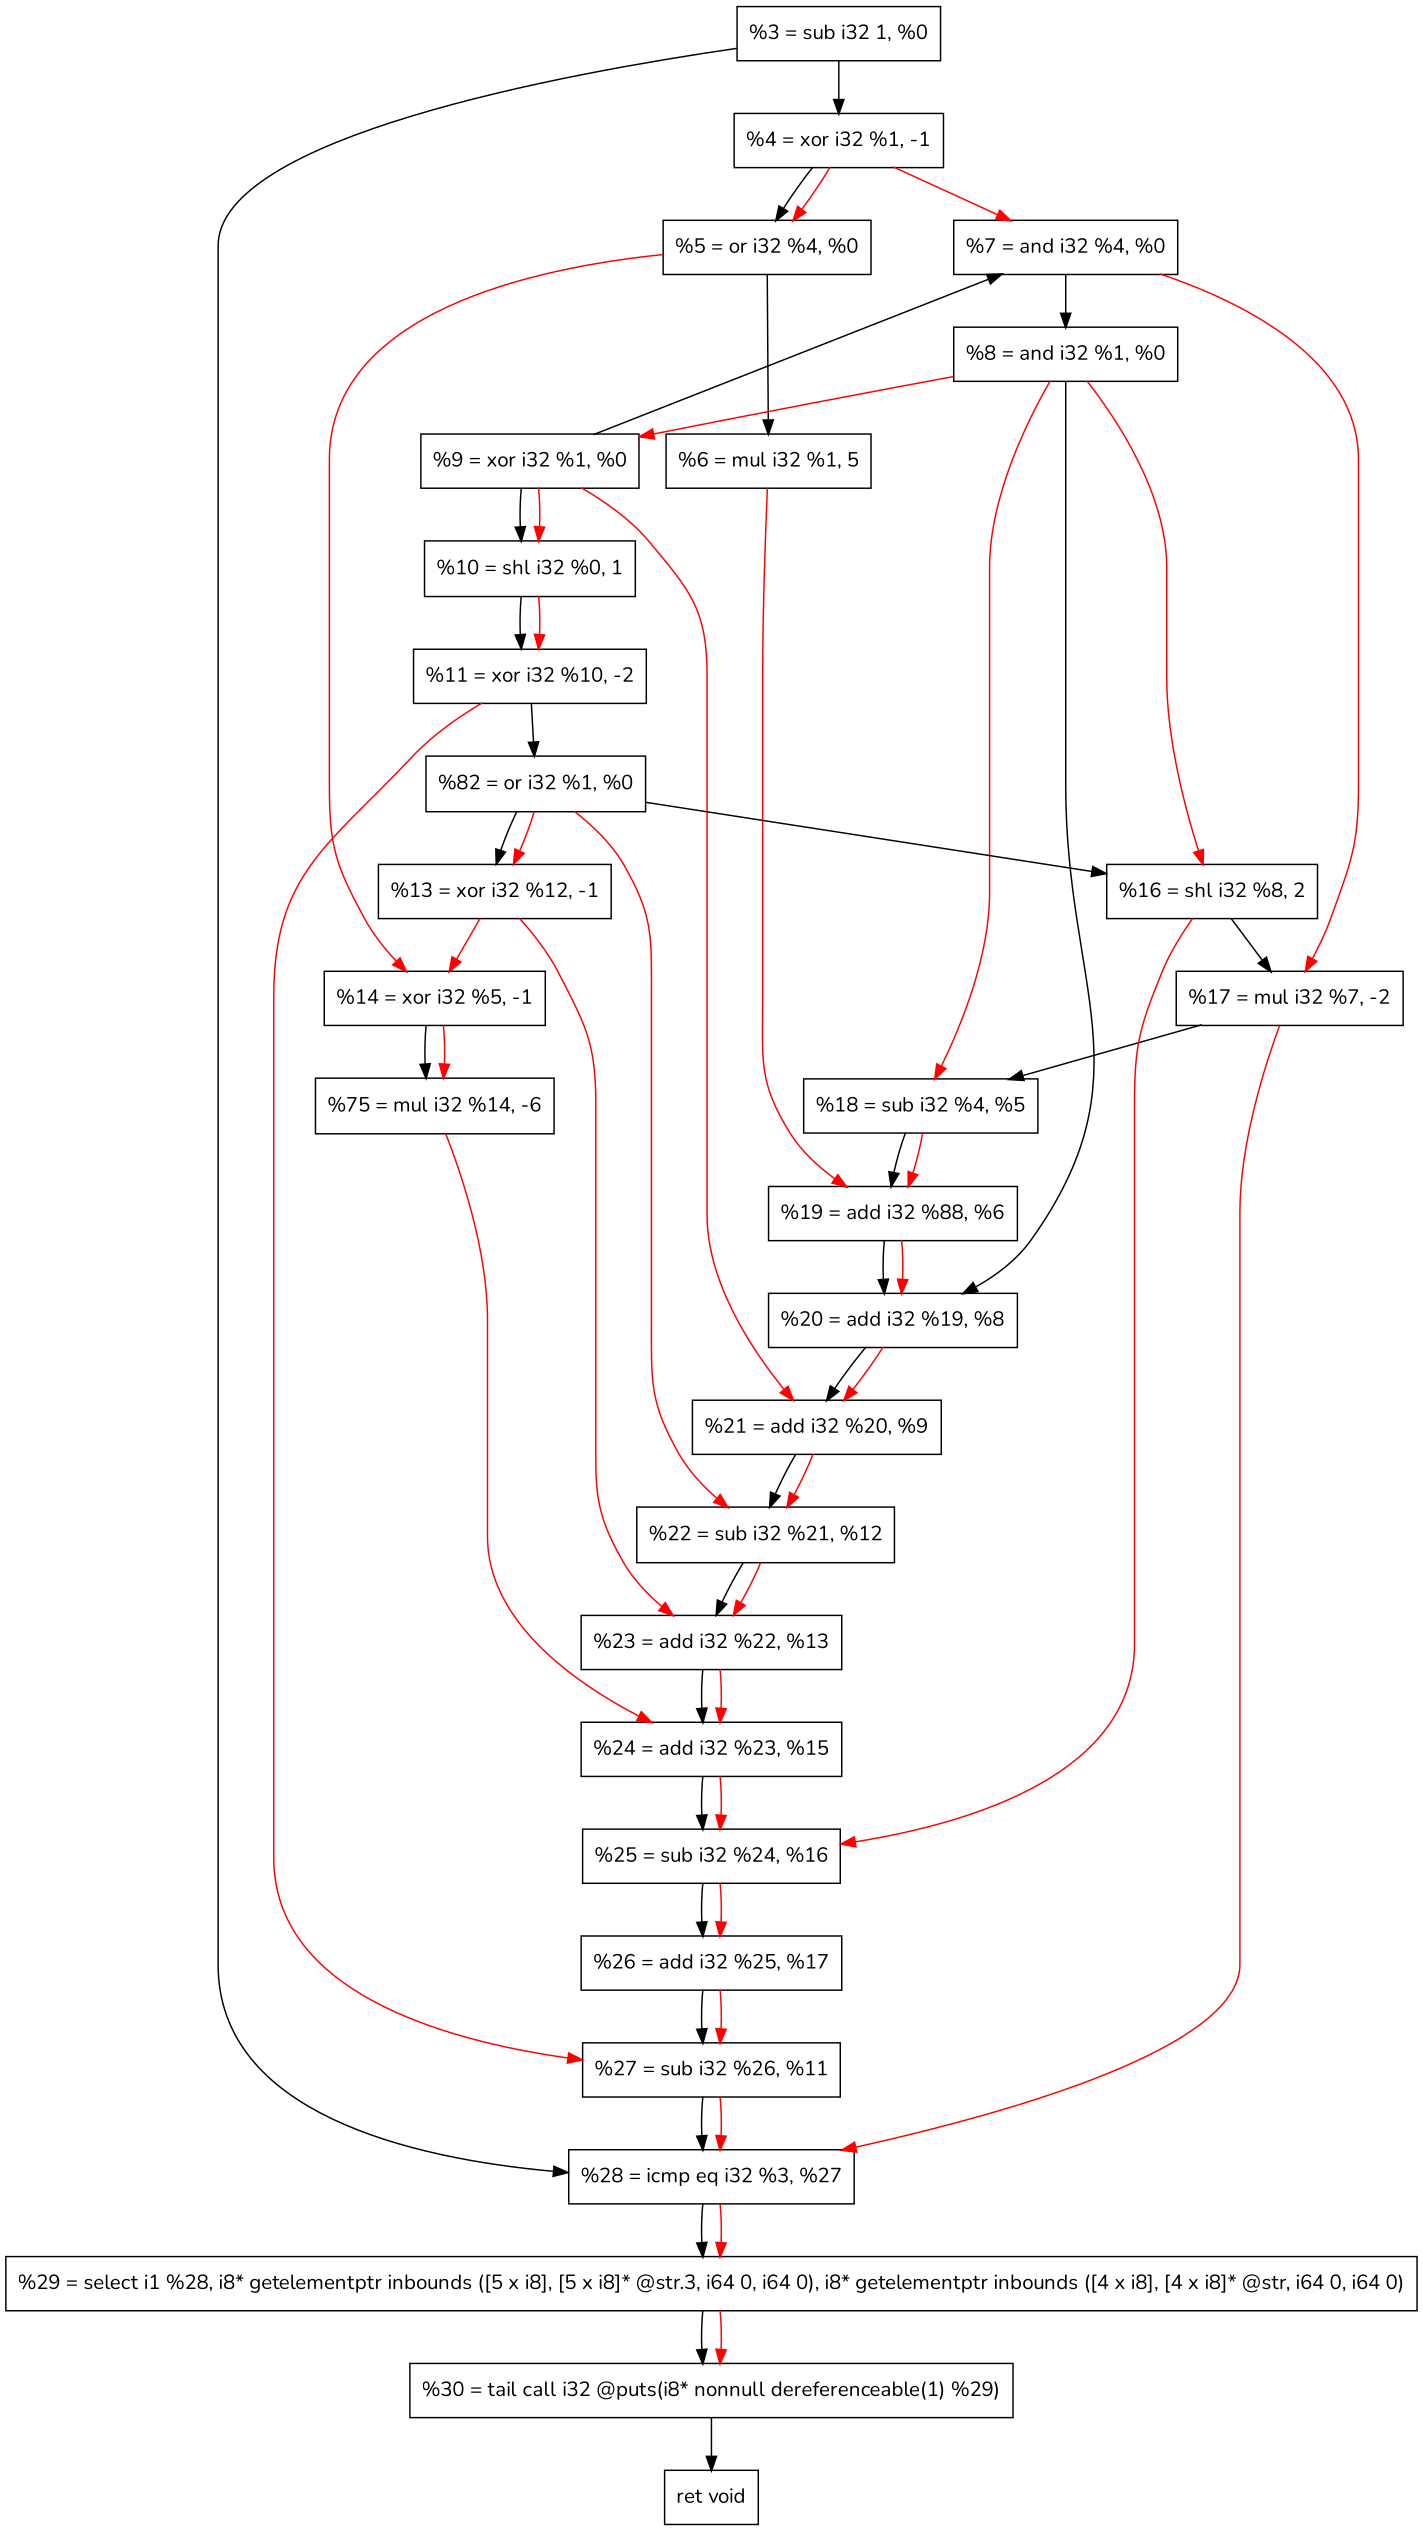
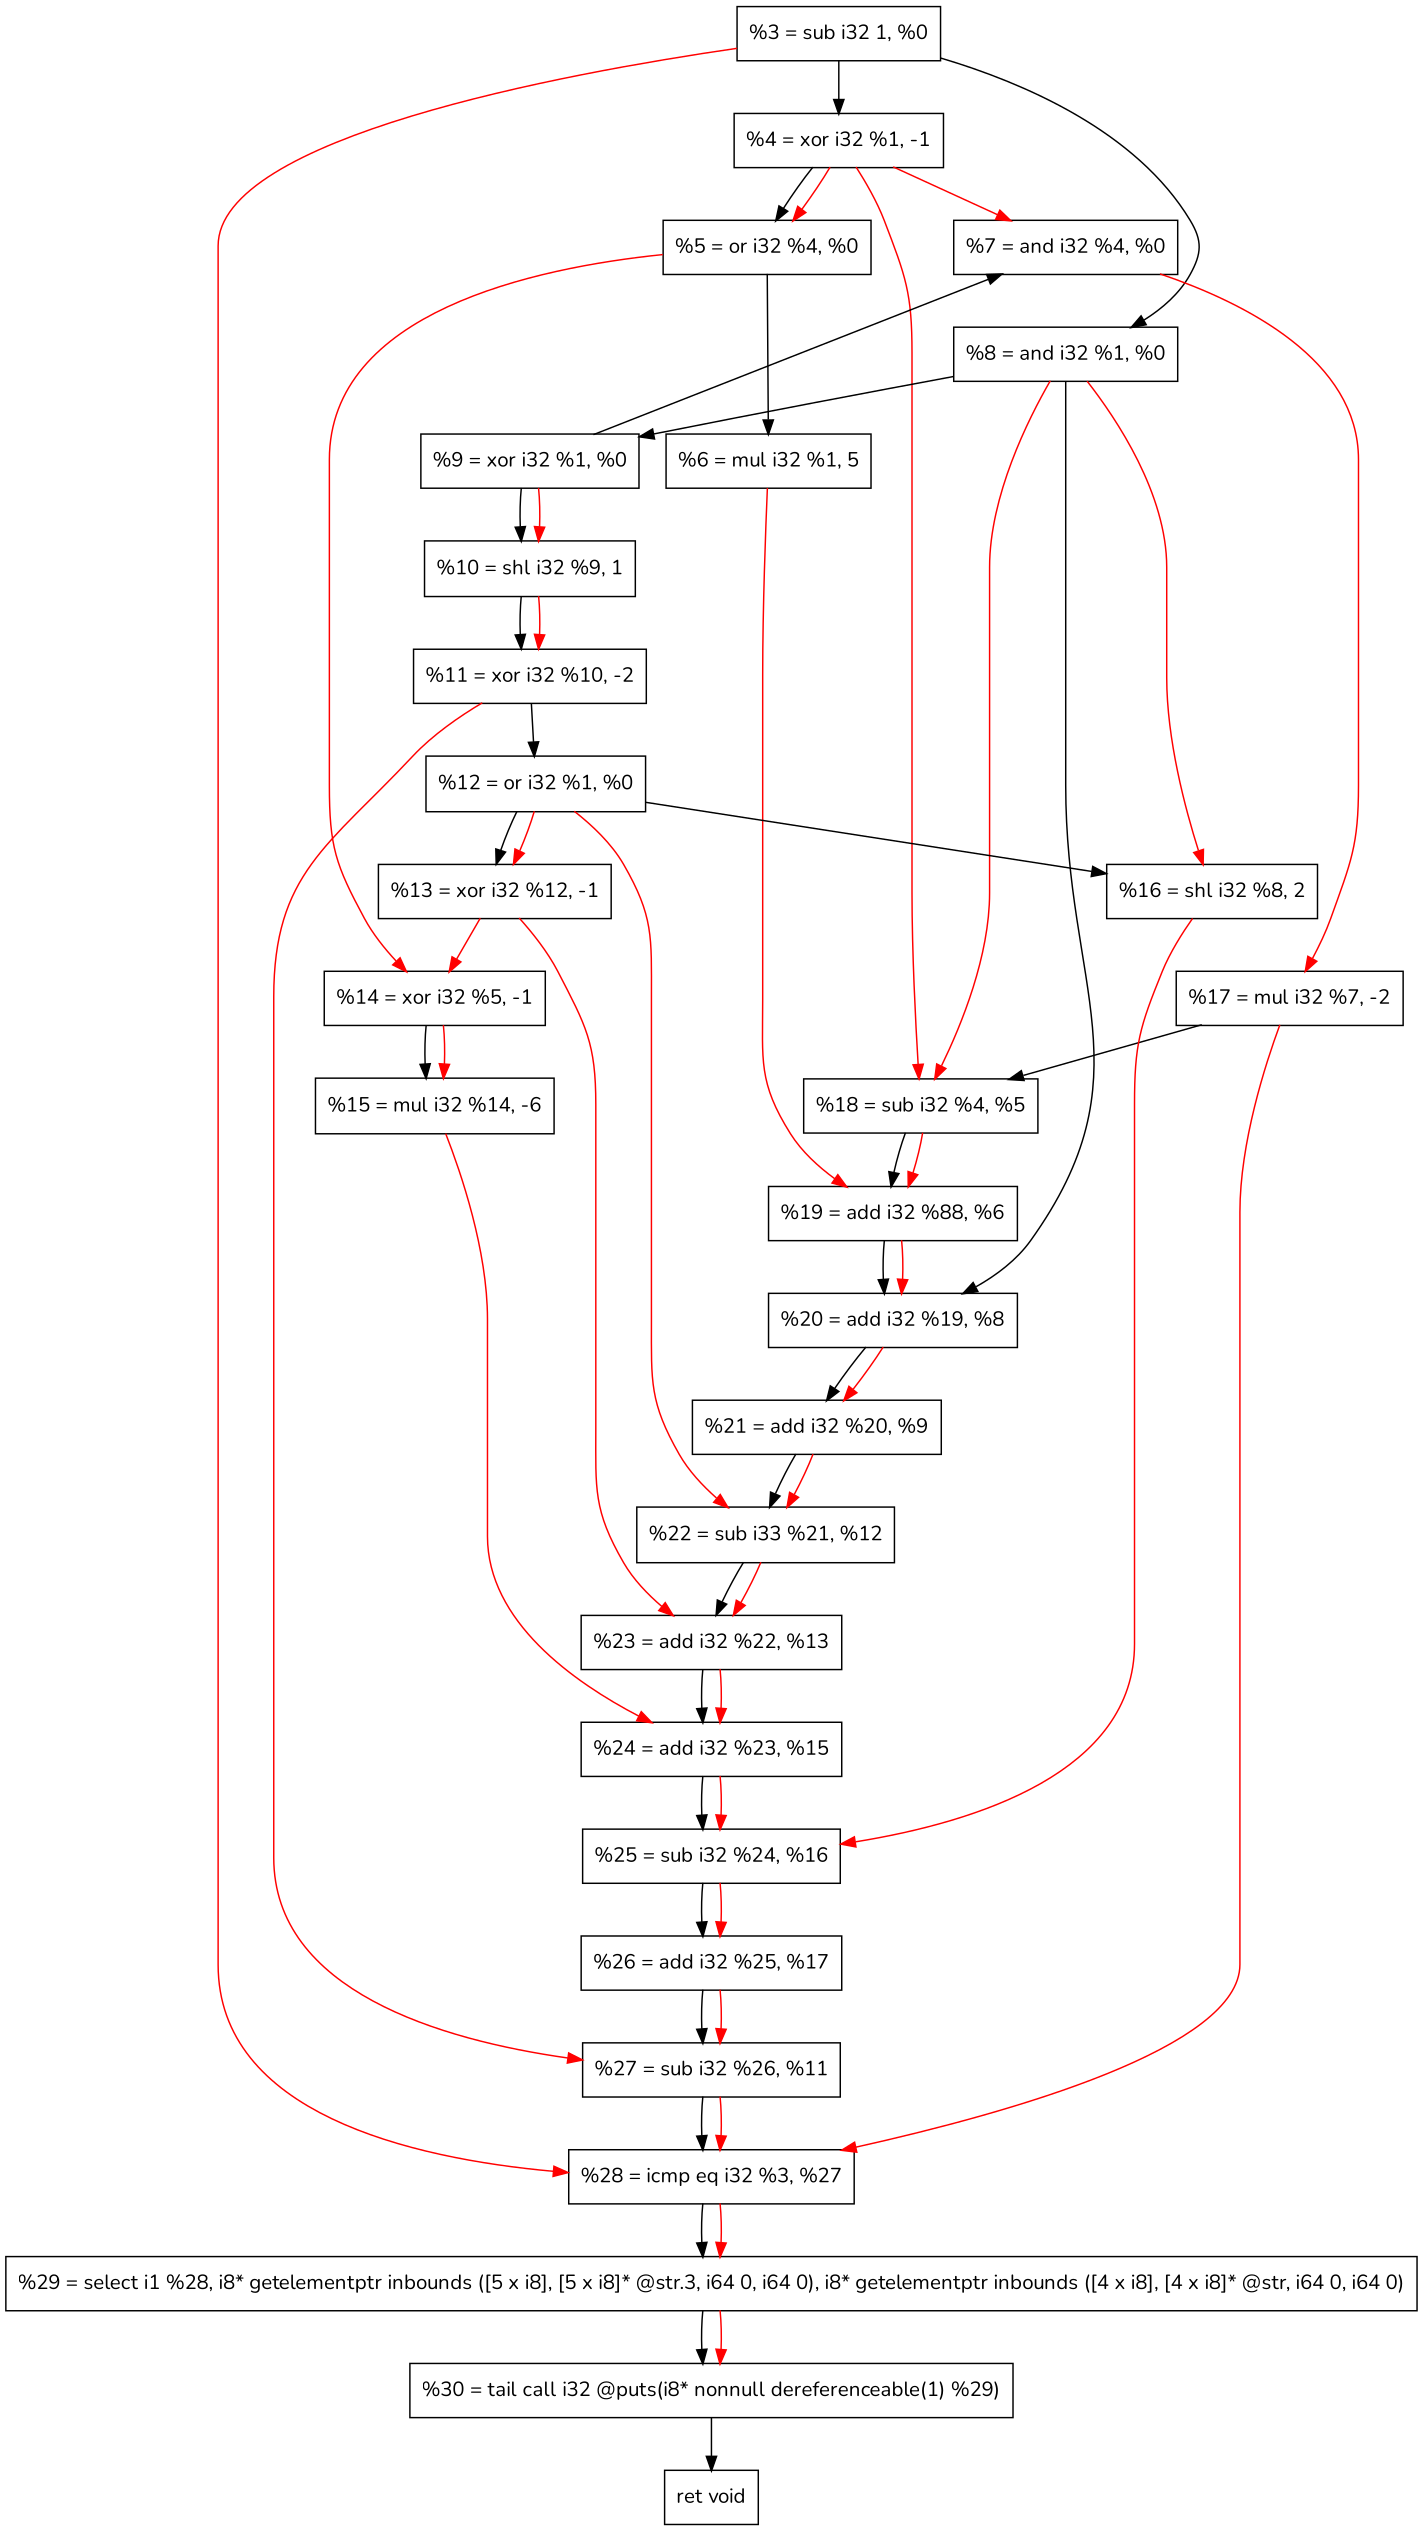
  digraph {
    fontname=Nunito
    node [fontname=Nunito shape=record]
    edge [fontname=Nunito color=red]
    n1 [label="  %3 = sub i32 1, %0"]
    n2 [label="  %4 = xor i32 %1, -1"]
    n3 [label="  %28 = icmp eq i32 %3, %27"]
    n4 [label="  %5 = or i32 %4, %0"]
    n5 [label="  %7 = and i32 %4, %0"]
    n6 [label="  %18 = sub i32 %4, %5"]
    n7 [label="  %29 = select i1 %28, i8* getelementptr inbounds ([5 x i8], [5 x i8]* @str.3, i64 0, i64 0), i8* getelementptr inbounds ([4 x i8], [4 x i8]* @str, i64 0, i64 0)"]
    n8 [label="  %6 = mul i32 %1, 5"]
    n9 [label="  %14 = xor i32 %5, -1"]
    n10 [label="  %8 = and i32 %1, %0"]
    n11 [label="  %17 = mul i32 %7, -2"]
    n12 [label="%19 = add i32 %88, %6"]
-   n13 [label="%75 = mul i32 %14, -6"]
+   n13 [label="  %15 = mul i32 %14, -6"]
    n14 [label="  %20 = add i32 %19, %8"]
    n15 [label="  %9 = xor i32 %1, %0"]
    n16 [label="  %16 = shl i32 %8, 2"]
-   n17 [label="%10 = shl i32 %0, 1"]
+   n17 [label="  %10 = shl i32 %9, 1"]
    n18 [label="  %21 = add i32 %20, %9"]
    n19 [label="  %25 = sub i32 %24, %16"]
    n20 [label="  %11 = xor i32 %10, -2"]
-   n21 [label="  %22 = sub i32 %21, %12"]
-   n22 [label="%82 = or i32 %1, %0"]
+   n21 [label="%22 = sub i33 %21, %12"]
+   n22 [label="  %12 = or i32 %1, %0"]
    n23 [label="  %27 = sub i32 %26, %11"]
    n24 [label="  %13 = xor i32 %12, -1"]
    n25 [label="  %23 = add i32 %22, %13"]
    n26 [label="  %24 = add i32 %23, %15"]
    n27 [label="  %26 = add i32 %25, %17"]
    n28 [label="  %30 = tail call i32 @puts(i8* nonnull dereferenceable(1) %29)"]
    n29 [label="  ret void"]
    n1 -> n2 [color=""]
-   n1 -> n3 [color=black]
+   n1 -> n3
    n2 -> n4 [color=""]
    n2 -> n4
    n2 -> n5
+   n2 -> n6
    n3 -> n7 [color=""]
    n3 -> n7
    n4 -> n8 [color=""]
    n4 -> n9
-   n5 -> n10 [color=""]
+   n1 -> n10 [color=""]
    n5 -> n11
    n6 -> n12 [color=""]
    n6 -> n12
    n7 -> n28 [color=""]
    n7 -> n28
    n8 -> n12
    n9 -> n13 [color=""]
    n9 -> n13
    n10 -> n6
    n10 -> n14 [color=black]
-   n10 -> n15
+   n10 -> n15 [color=""]
    n10 -> n16
    n11 -> n3
    n11 -> n6 [color=""]
    n12 -> n14 [color=""]
    n12 -> n14
    n13 -> n26
    n14 -> n18 [color=""]
    n14 -> n18
    n15 -> n5 [color=""]
    n15 -> n17 [color=""]
    n15 -> n17
-   n15 -> n18
-   n16 -> n11 [color=""]
    n16 -> n19
    n17 -> n20 [color=""]
    n17 -> n20
    n18 -> n21 [color=""]
    n18 -> n21
    n19 -> n27 [color=""]
    n19 -> n27
    n20 -> n22 [color=""]
    n20 -> n23
    n21 -> n25 [color=""]
    n21 -> n25
    n22 -> n16 [color=""]
    n22 -> n21
    n22 -> n24 [color=""]
    n22 -> n24
    n23 -> n3 [color=""]
    n23 -> n3
    n24 -> n9
    n24 -> n25
    n25 -> n26 [color=""]
    n25 -> n26
    n26 -> n19 [color=""]
    n26 -> n19
    n27 -> n23 [color=""]
    n27 -> n23
    n28 -> n29 [color=""]
  }
